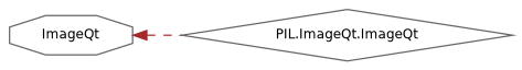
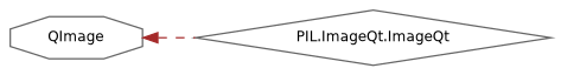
  digraph {
    rankdir=LR
    node [color=grey40 fillcolor=white fontname=Helvetica fontsize=10 style=filled]
-   n1 [height=0.2 label=ImageQt shape=octagon width=0.4]
+   n1 [height=0.2 label=QImage shape=octagon width=0.4]
    n2 [height=0.2 label="PIL.ImageQt.ImageQt" shape=diamond width=0.4]
    n1 -> n2 [color=brown dir=back fontname=Helvetica fontsize=10 labelfontname=Helvetica labelfontsize=10 style=dashed]
  }
